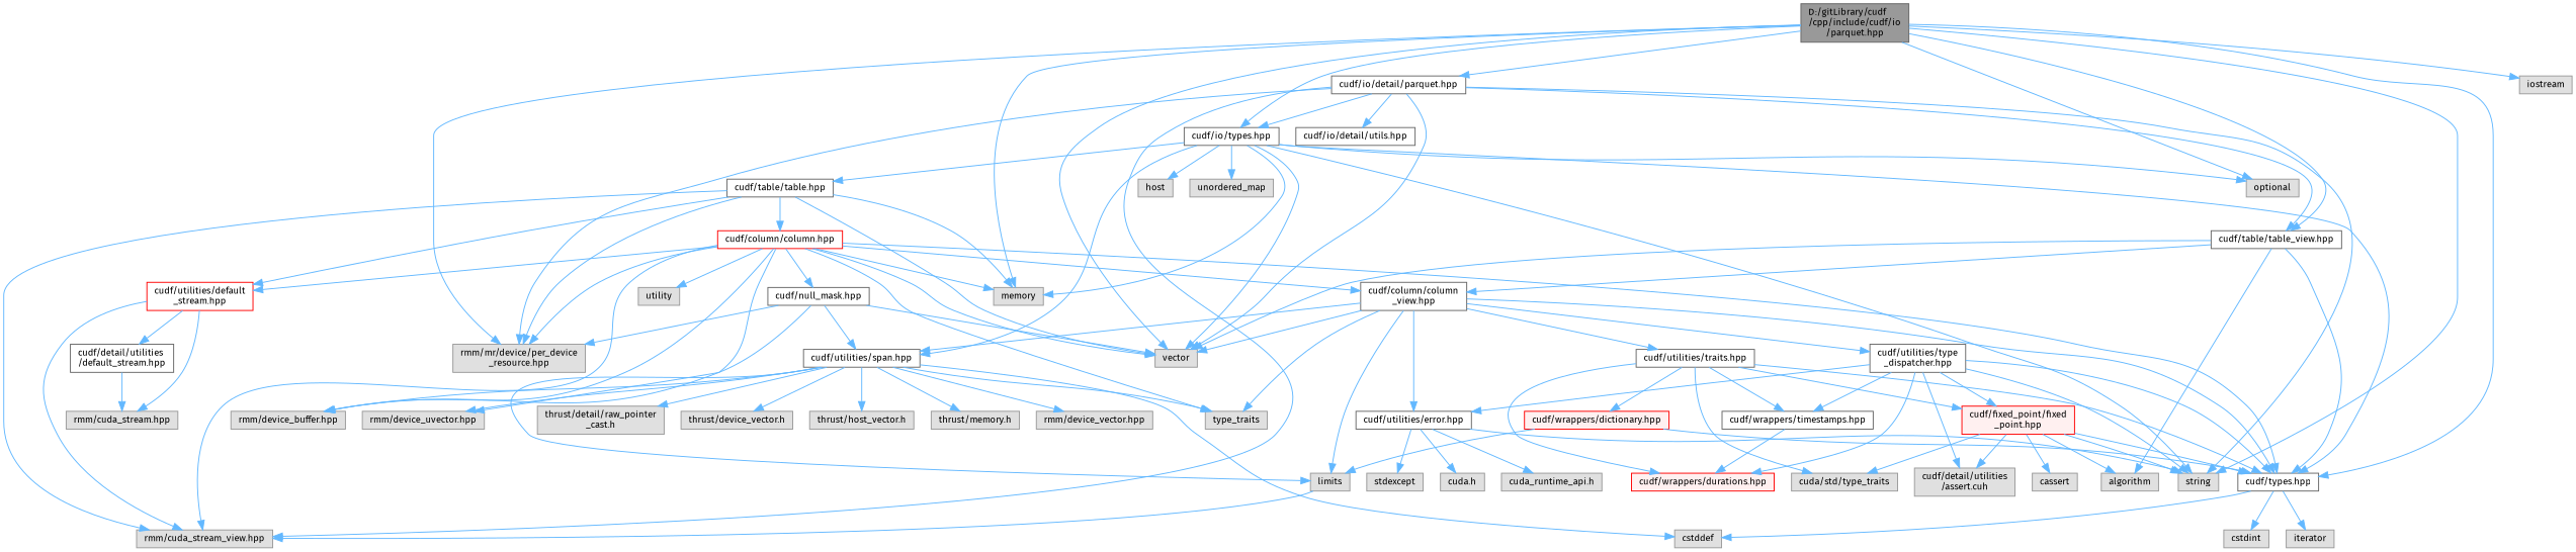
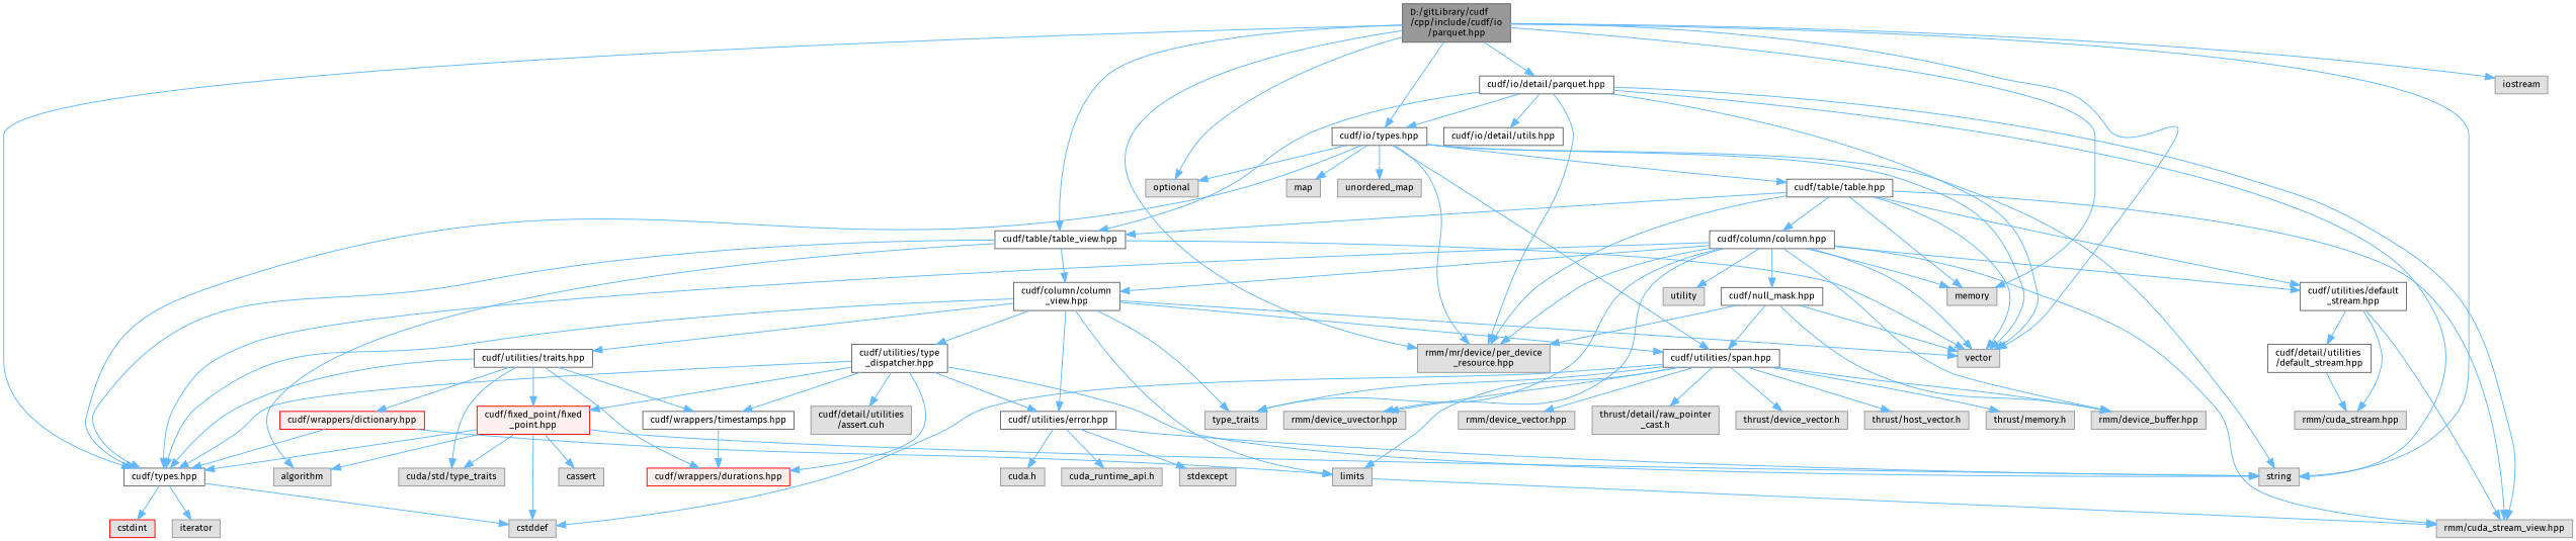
  digraph {
    fontname="Fira Sans"
    node [color=grey60 fillcolor="#E0E0E0" fontname="Fira Sans" fontsize=10 shape=box style=filled]
    edge [color=steelblue1 fontname="Fira Sans" fontsize=10 labelfontname=Helvetica labelfontsize=10 style=solid]
    n1 [color=gray40 fillcolor=grey60 fontcolor=black height=0.2 label="D:/gitLibrary/cudf\l/cpp/include/cudf/io\l/parquet.hpp" width=0.4]
    n2 [color=grey40 fillcolor=white height=0.2 label="cudf/io/detail/parquet.hpp" width=0.4]
    n3 [color=grey40 fillcolor=white height=0.2 label="cudf/io/types.hpp" width=0.4]
    n4 [color=grey40 fillcolor=white height=0.2 label="cudf/types.hpp" width=0.4]
    n5 [height=0.2 label=string width=0.4]
    n6 [height=0.2 label=vector width=0.4]
    n7 [height=0.2 label="rmm/mr/device/per_device\l_resource.hpp" width=0.4]
    n8 [height=0.2 label=memory width=0.4]
    n9 [color=grey40 fillcolor=white height=0.2 label="cudf/table/table_view.hpp" width=0.4]
    n10 [height=0.2 label=optional width=0.4]
    n11 [height=0.2 label=iostream width=0.4]
    n12 [color=grey40 fillcolor=white height=0.2 label="cudf/io/detail/utils.hpp" width=0.4]
    n13 [height=0.2 label="rmm/cuda_stream_view.hpp" width=0.4]
    n14 [color=grey40 fillcolor=white height=0.2 label="cudf/table/table.hpp" width=0.4]
    n15 [color=grey40 fillcolor=white height=0.2 label="cudf/utilities/span.hpp" width=0.4]
-   n16 [height=0.2 label=host width=0.4]
+   n16 [height=0.2 label=map width=0.4]
    n17 [height=0.2 label=unordered_map width=0.4]
    n18 [height=0.2 label=cstddef width=0.4]
-   n19 [height=0.2 label=cstdint width=0.4]
+   n19 [color=red height=0.2 label=cstdint width=0.4]
    n20 [height=0.2 label=iterator width=0.4]
    n21 [color=grey40 fillcolor=white height=0.2 label="cudf/utilities/error.hpp" width=0.4]
    n22 [height=0.2 label="cuda.h" width=0.4]
    n23 [height=0.2 label="cuda_runtime_api.h" width=0.4]
    n24 [height=0.2 label=stdexcept width=0.4]
    n25 [color=grey40 fillcolor=white height=0.2 label="cudf/column/column\l_view.hpp" width=0.4]
    n26 [height=0.2 label=algorithm width=0.4]
-   n27 [color=red fillcolor=white height=0.2 label="cudf/column/column.hpp" width=0.4]
-   n28 [color=red fillcolor=white height=0.2 label="cudf/utilities/default\l_stream.hpp" width=0.4]
+   n27 [color=grey40 fillcolor=white height=0.2 label="cudf/column/column.hpp" width=0.4]
+   n28 [color=grey40 fillcolor=white height=0.2 label="cudf/utilities/default\l_stream.hpp" width=0.4]
    n29 [height=0.2 label="rmm/device_buffer.hpp" width=0.4]
    n30 [height=0.2 label="rmm/device_uvector.hpp" width=0.4]
    n31 [height=0.2 label=type_traits width=0.4]
    n32 [height=0.2 label=limits width=0.4]
    n33 [height=0.2 label="rmm/device_vector.hpp" width=0.4]
    n34 [height=0.2 label="thrust/detail/raw_pointer\l_cast.h" width=0.4]
    n35 [height=0.2 label="thrust/device_vector.h" width=0.4]
    n36 [height=0.2 label="thrust/host_vector.h" width=0.4]
    n37 [height=0.2 label="thrust/memory.h" width=0.4]
    n38 [color=grey40 fillcolor=white height=0.2 label="cudf/null_mask.hpp" width=0.4]
    n39 [height=0.2 label=utility width=0.4]
    n40 [color=grey40 fillcolor=white height=0.2 label="cudf/detail/utilities\l/default_stream.hpp" width=0.4]
    n41 [height=0.2 label="rmm/cuda_stream.hpp" width=0.4]
    n42 [color=grey40 fillcolor=white height=0.2 label="cudf/utilities/traits.hpp" width=0.4]
    n43 [color=grey40 fillcolor=white height=0.2 label="cudf/utilities/type\l_dispatcher.hpp" width=0.4]
    n44 [color=red fillcolor="#FFF0F0" height=0.2 label="cudf/fixed_point/fixed\l_point.hpp" width=0.4]
    n45 [height=0.2 label="cuda/std/type_traits" width=0.4]
    n46 [color=red fillcolor="#FFF0F0" height=0.2 label="cudf/wrappers/dictionary.hpp" width=0.4]
    n47 [color=red fillcolor="#FFF0F0" height=0.2 label="cudf/wrappers/durations.hpp" width=0.4]
    n48 [color=grey40 fillcolor=white height=0.2 label="cudf/wrappers/timestamps.hpp" width=0.4]
    n49 [height=0.2 label="cudf/detail/utilities\l/assert.cuh" width=0.4]
    n50 [height=0.2 label=cassert width=0.4]
    n1 -> n2
    n1 -> n3
    n1 -> n4
    n1 -> n5
    n1 -> n6
    n1 -> n7
    n1 -> n8
    n1 -> n9
    n1 -> n10
    n1 -> n11
    n2 -> n3
    n2 -> n5
    n2 -> n6
    n2 -> n7
    n2 -> n9
    n2 -> n12
    n2 -> n13
    n3 -> n4
    n3 -> n5
    n3 -> n6
-   n3 -> n8
+   n3 -> n7
    n3 -> n10
    n3 -> n14
    n3 -> n15
    n3 -> n16
    n3 -> n17
    n4 -> n18
    n4 -> n19
    n4 -> n20
    n9 -> n4
    n9 -> n6
    n9 -> n25
    n9 -> n26
    n14 -> n6
    n14 -> n7
    n14 -> n8
+   n14 -> n9
    n14 -> n13
    n14 -> n27
    n14 -> n28
    n15 -> n18
    n15 -> n29
    n15 -> n30
    n15 -> n31
    n15 -> n32
    n15 -> n33
    n15 -> n34
    n15 -> n35
    n15 -> n36
    n15 -> n37
    n21 -> n5
    n21 -> n22
    n21 -> n23
    n21 -> n24
    n25 -> n4
    n25 -> n6
    n25 -> n15
    n25 -> n21
    n25 -> n31
    n25 -> n32
    n25 -> n42
    n25 -> n43
    n27 -> n4
    n27 -> n6
    n27 -> n7
    n27 -> n8
    n27 -> n13
    n27 -> n25
    n27 -> n28
    n27 -> n29
    n27 -> n30
    n27 -> n31
    n27 -> n38
    n27 -> n39
    n28 -> n13
    n28 -> n40
    n28 -> n41
    n32 -> n13
    n38 -> n6
    n38 -> n7
    n38 -> n15
    n38 -> n29
    n40 -> n41
    n42 -> n4
    n42 -> n44
    n42 -> n45
    n42 -> n46
    n42 -> n47
    n42 -> n48
    n43 -> n4
    n43 -> n5
    n43 -> n21
    n43 -> n44
    n43 -> n47
    n43 -> n48
    n43 -> n49
    n44 -> n4
    n44 -> n5
    n44 -> n26
    n44 -> n45
-   n44 -> n49
+   n44 -> n18
    n44 -> n50
    n46 -> n4
    n46 -> n32
    n48 -> n47
  }
